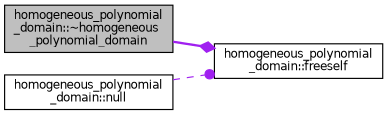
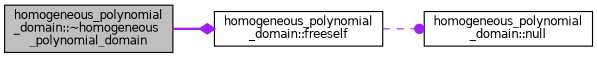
  digraph {
    rankdir=LR
    node [color=black fillcolor=white fontname=Helvetica fontsize=10 shape=record style=filled]
    edge [color=purple fontname=Helvetica fontsize=10 labelfontname=Helvetica labelfontsize=10]
    n1 [fillcolor=grey75 fontcolor=black height=0.2 label="homogeneous_polynomial\l_domain::~homogeneous\l_polynomial_domain" width=0.4]
    n2 [height=0.2 label="homogeneous_polynomial\l_domain::freeself" width=0.4]
    n3 [height=0.2 label="homogeneous_polynomial\l_domain::null" width=0.4]
    n1 -> n2 [style=bold arrowhead=diamond]
-   n3 -> n2 [style=dashed arrowhead=dot]
+   n2 -> n3 [style=dashed arrowhead=dot]
  }
